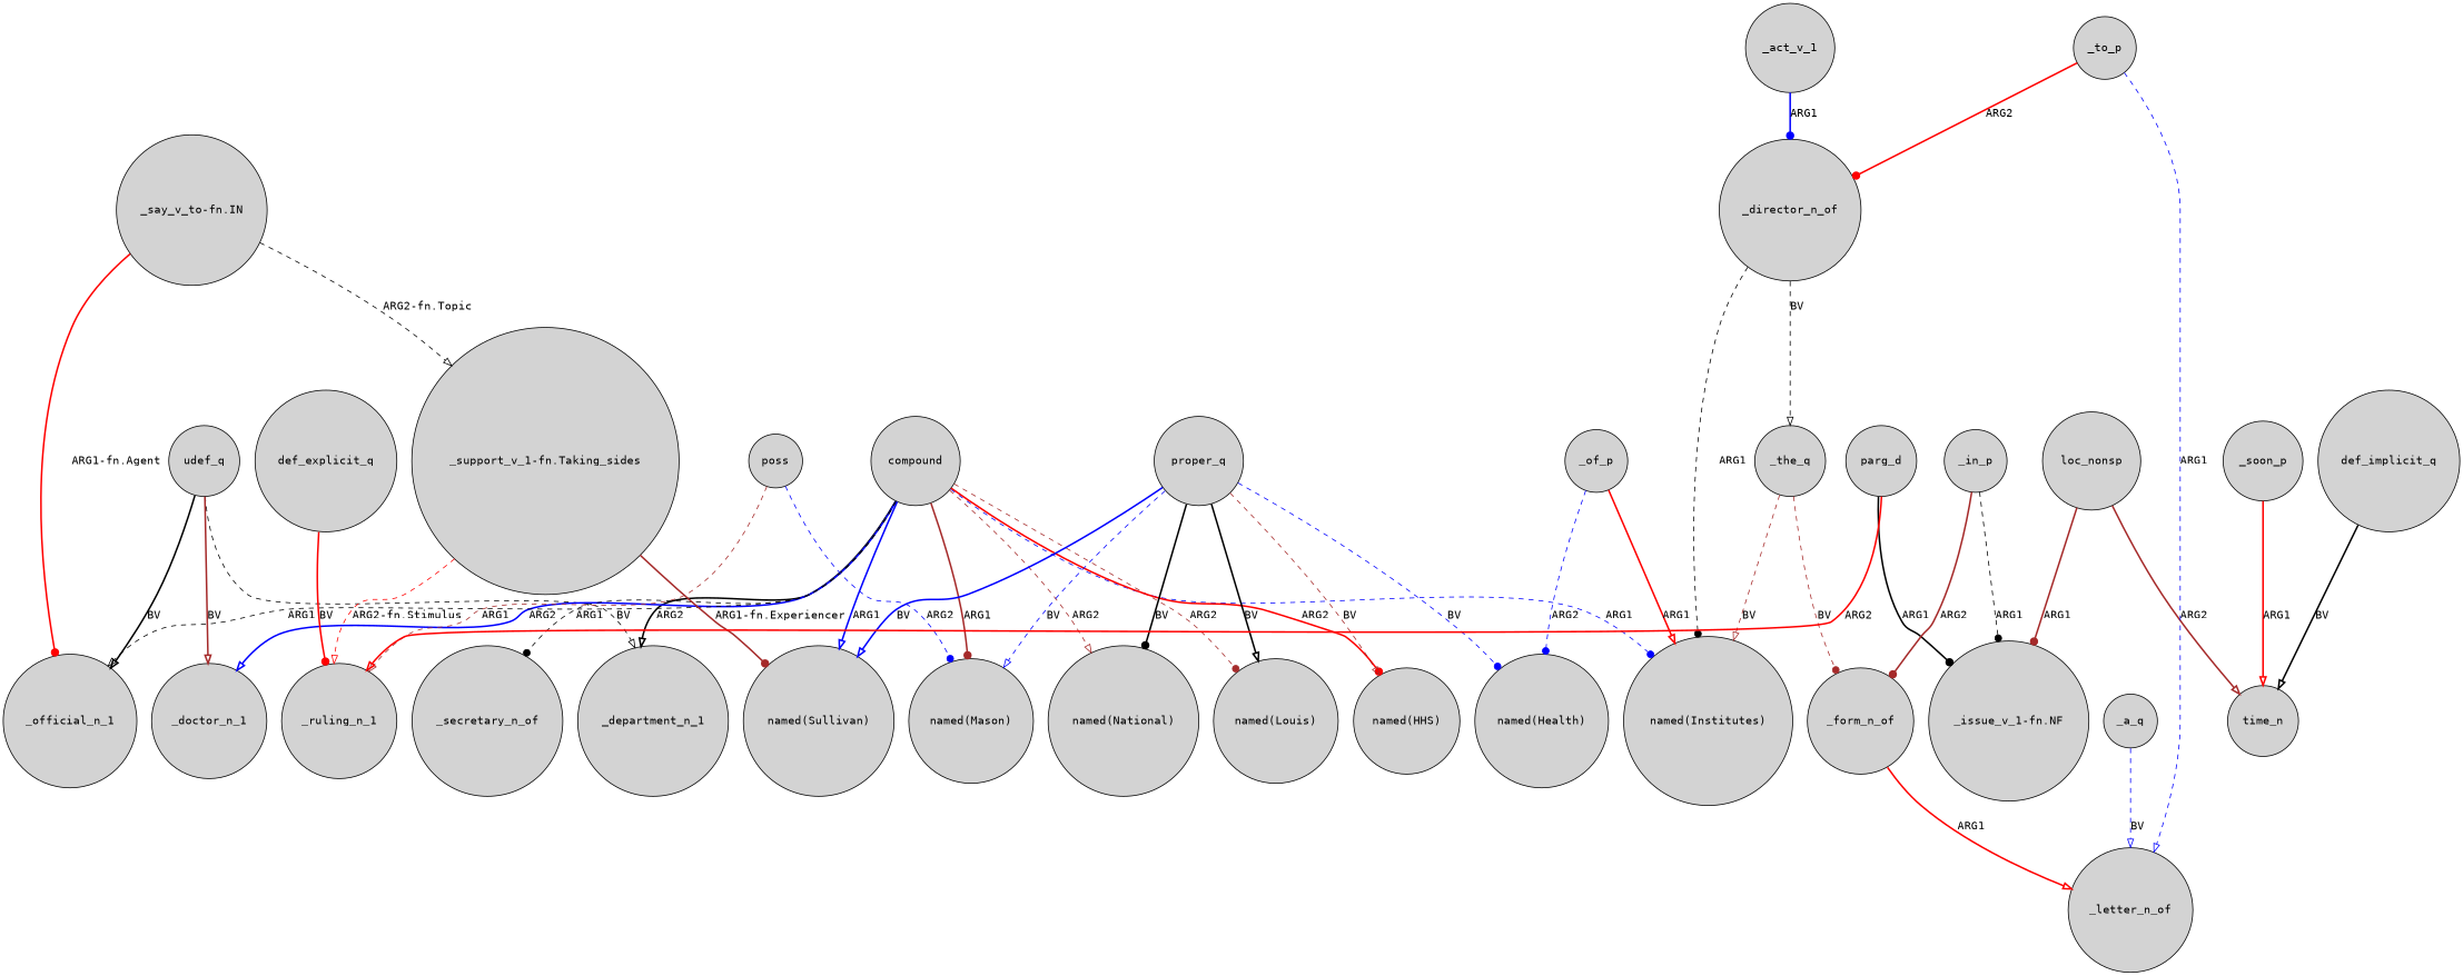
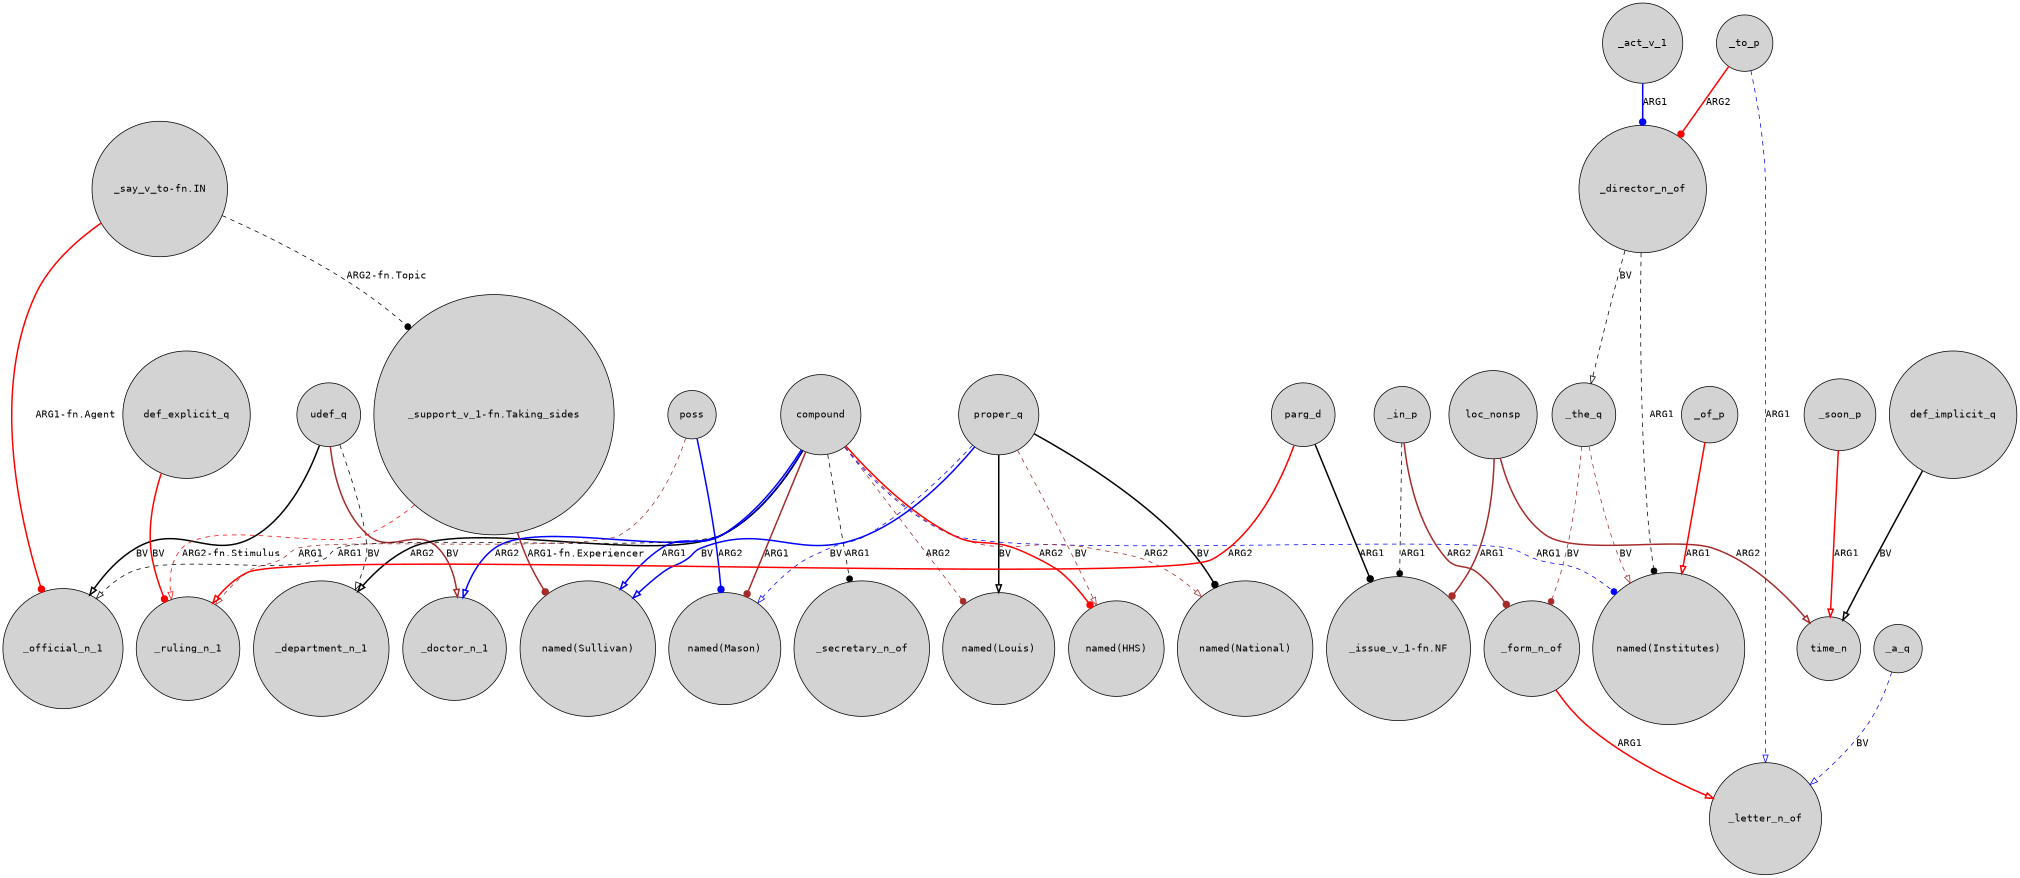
  digraph {
    fontname="DejaVu Sans Mono"
    node [fontname="DejaVu Sans Mono" shape=circle style=filled]
    edge [arrowhead=onormal color=black fontname="DejaVu Sans Mono" style=bold]
    loc_nonsp
    "_issue_v_1-fn.NF"
    time_n
    udef_q
    _department_n_1
    _doctor_n_1
    _official_n_1
    compound
    _secretary_n_of
    "named(Louis)"
    "named(Mason)"
    "named(Institutes)"
    "named(Sullivan)"
    "named(National)"
    "named(HHS)"
    _form_n_of
    _letter_n_of
    proper_q
-   "named(Health)"
    _to_p
    _director_n_of
    _the_q
    poss
    _ruling_n_1
    "_say_v_to-fn.IN"
    "_support_v_1-fn.Taking_sides"
    _of_p
    parg_d
    _in_p
    _act_v_1
    _soon_p
    _a_q
    def_implicit_q
    def_explicit_q
    loc_nonsp -> "_issue_v_1-fn.NF" [arrowhead=dot color=brown label=ARG1]
    loc_nonsp -> time_n [color=brown label=ARG2]
    udef_q -> _department_n_1 [label=BV style=dashed]
    udef_q -> _doctor_n_1 [color=brown label=BV]
    udef_q -> _official_n_1 [label=BV]
    compound -> _department_n_1 [label=ARG2]
    compound -> _doctor_n_1 [color=blue label=ARG2]
    compound -> _official_n_1 [label=ARG1 style=dashed]
    compound -> _secretary_n_of [arrowhead=dot label=ARG1 style=dashed]
    compound -> "named(Louis)" [arrowhead=dot color=brown label=ARG2 style=dashed]
    compound -> "named(Mason)" [arrowhead=dot color=brown label=ARG1]
    compound -> "named(Institutes)" [arrowhead=dot color=blue label=ARG1 style=dashed]
    compound -> "named(Sullivan)" [color=blue label=ARG1]
    compound -> "named(National)" [color=brown label=ARG2 style=dashed]
    compound -> "named(HHS)" [arrowhead=dot color=red label=ARG2]
    _form_n_of -> _letter_n_of [color=red label=ARG1]
    proper_q -> "named(Louis)" [label=BV]
    proper_q -> "named(Mason)" [color=blue label=BV style=dashed]
    proper_q -> "named(Sullivan)" [color=blue label=BV]
    proper_q -> "named(National)" [arrowhead=dot label=BV]
    proper_q -> "named(HHS)" [color=brown label=BV style=dashed]
-   proper_q -> "named(Health)" [arrowhead=dot color=blue label=BV style=dashed]
    _to_p -> _letter_n_of [color=blue label=ARG1 style=dashed]
    _to_p -> _director_n_of [arrowhead=dot color=red label=ARG2]
    _director_n_of -> "named(Institutes)" [arrowhead=dot label=ARG1 style=dashed]
    _director_n_of -> _the_q [label=BV style=dashed]
    _the_q -> "named(Institutes)" [color=brown label=BV style=dashed]
    _the_q -> _form_n_of [arrowhead=dot color=brown label=BV style=dashed]
-   poss -> "named(Mason)" [arrowhead=dot color=blue label=ARG2 style=dashed]
+   poss -> "named(Mason)" [arrowhead=dot color=blue label=ARG2]
    poss -> _ruling_n_1 [color=brown label=ARG1 style=dashed]
    "_say_v_to-fn.IN" -> _official_n_1 [arrowhead=dot color=red label="ARG1-fn.Agent"]
-   "_say_v_to-fn.IN" -> "_support_v_1-fn.Taking_sides" [label="ARG2-fn.Topic" style=dashed]
+   "_say_v_to-fn.IN" -> "_support_v_1-fn.Taking_sides" [arrowhead=dot label="ARG2-fn.Topic" style=dashed]
    "_support_v_1-fn.Taking_sides" -> "named(Sullivan)" [arrowhead=dot color=brown label="ARG1-fn.Experiencer"]
    "_support_v_1-fn.Taking_sides" -> _ruling_n_1 [color=red label="ARG2-fn.Stimulus" style=dashed]
    _of_p -> "named(Institutes)" [color=red label=ARG1]
-   _of_p -> "named(Health)" [arrowhead=dot color=blue label=ARG2 style=dashed]
    parg_d -> "_issue_v_1-fn.NF" [arrowhead=dot label=ARG1]
    parg_d -> _ruling_n_1 [color=red label=ARG2]
    _in_p -> "_issue_v_1-fn.NF" [arrowhead=dot label=ARG1 style=dashed]
    _in_p -> _form_n_of [arrowhead=dot color=brown label=ARG2]
    _act_v_1 -> _director_n_of [arrowhead=dot color=blue label=ARG1]
    _soon_p -> time_n [color=red label=ARG1]
    _a_q -> _letter_n_of [color=blue label=BV style=dashed]
    def_implicit_q -> time_n [label=BV]
    def_explicit_q -> _ruling_n_1 [arrowhead=dot color=red label=BV]
  }
